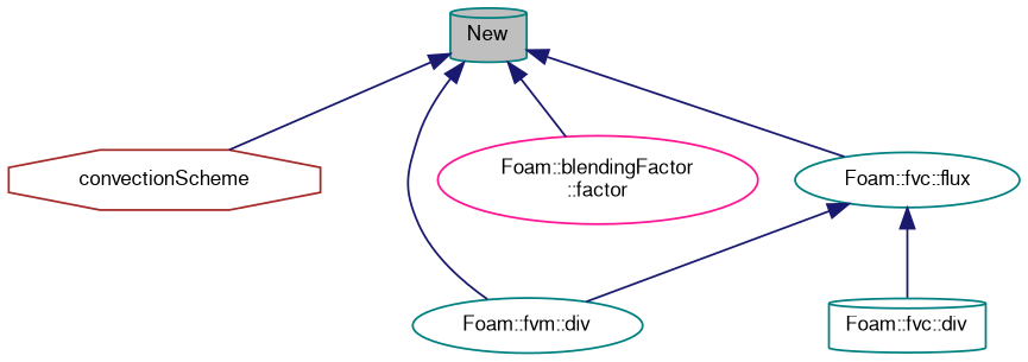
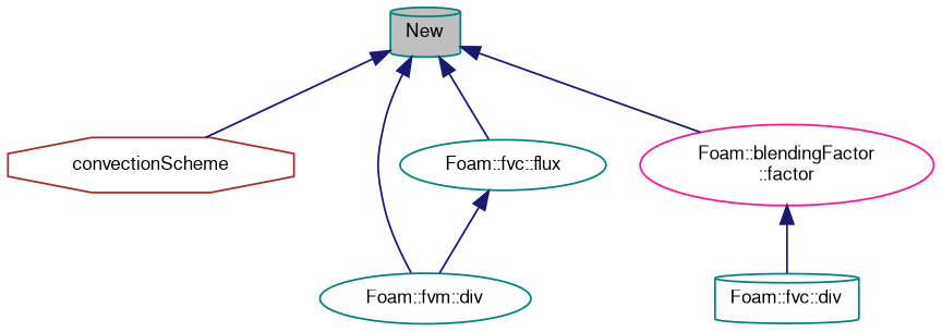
  digraph {
    rankdir=TB
    node [color=teal fontname=FreeSans fontsize=10 shape=ellipse]
    edge [color=midnightblue dir=back fontname=FreeSans fontsize=10 labelfontname=FreeSans labelfontsize=10 style=solid]
    n1 [fillcolor=grey75 fontcolor=black height=0.2 label=New shape=cylinder style=filled width=0.4]
    n2 [color=brown height=0.2 label=convectionScheme shape=octagon width=0.4]
    n3 [height=0.2 label="Foam::fvm::div" width=0.4]
    n4 [color=deeppink height=0.2 label="Foam::blendingFactor\l::factor" width=0.4]
    n5 [height=0.2 label="Foam::fvc::flux" width=0.4]
    n6 [height=0.2 label="Foam::fvc::div" shape=cylinder width=0.4]
    n1 -> n2
    n1 -> n3
    n1 -> n4
    n1 -> n5
    n5 -> n3
-   n5 -> n6
+   n4 -> n6
  }
